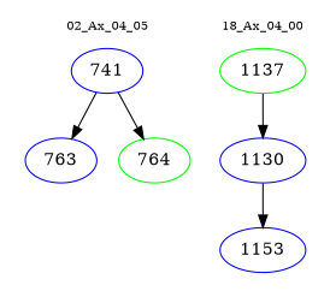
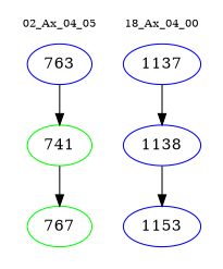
  digraph {
    node [color=blue]
    edge [color=black]
    n1 [label=763]
-   n2 [label=741]
-   n3 [color=green label=764]
-   n4 [color=green label=1137]
-   n5 [label=1130]
+   n2 [color=green label=741]
+   n3 [color=green label=767]
+   n4 [label=1137]
+   n5 [label=1138]
    n6 [label=1153]
    subgraph cluster_1 {
      color=white
      fontsize=10
      label="02_Ax_04_05"
      n1
      n2
      n3
    }
    subgraph cluster_2 {
      color=white
      fontsize=10
      label="18_Ax_04_00"
      n4
      n5
      n6
    }
-   n2 -> n1
+   n1 -> n2
    n2 -> n3
    n4 -> n5
    n5 -> n6
  }
